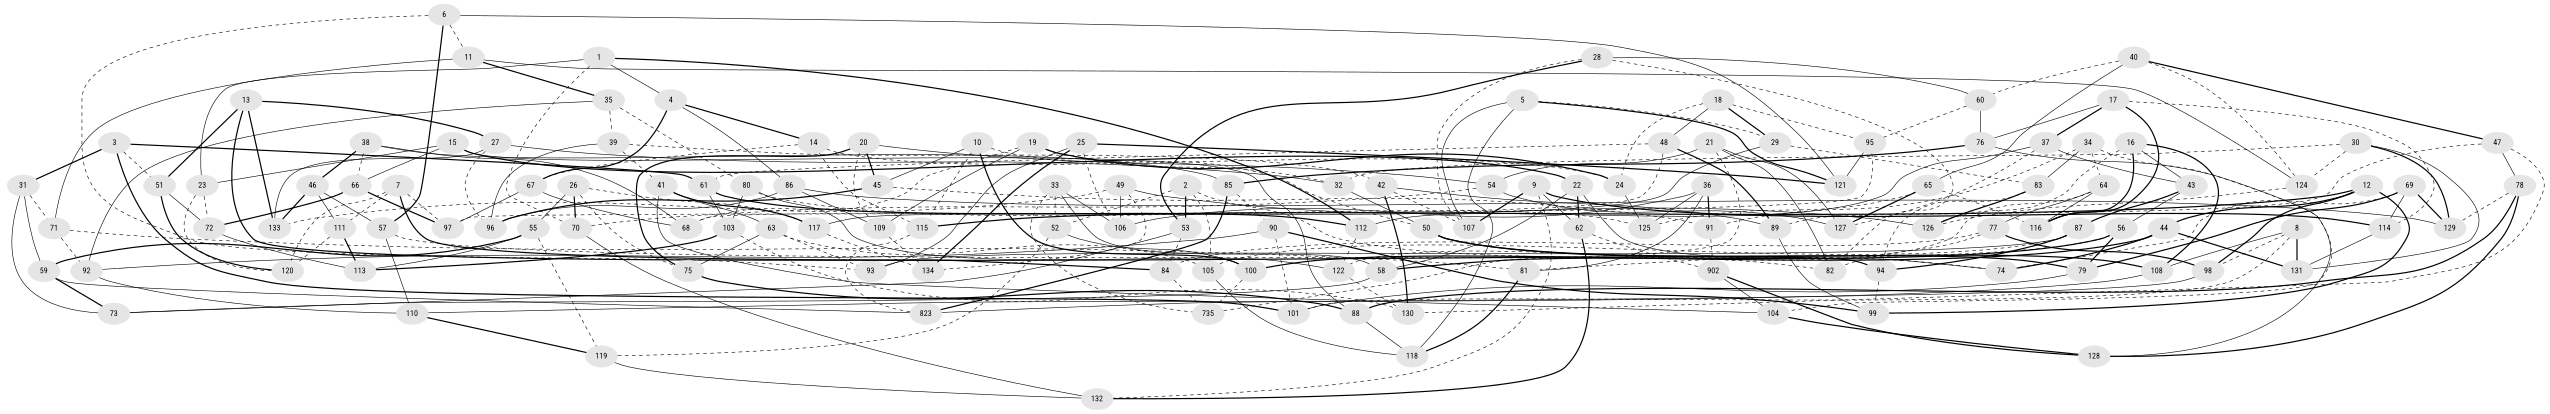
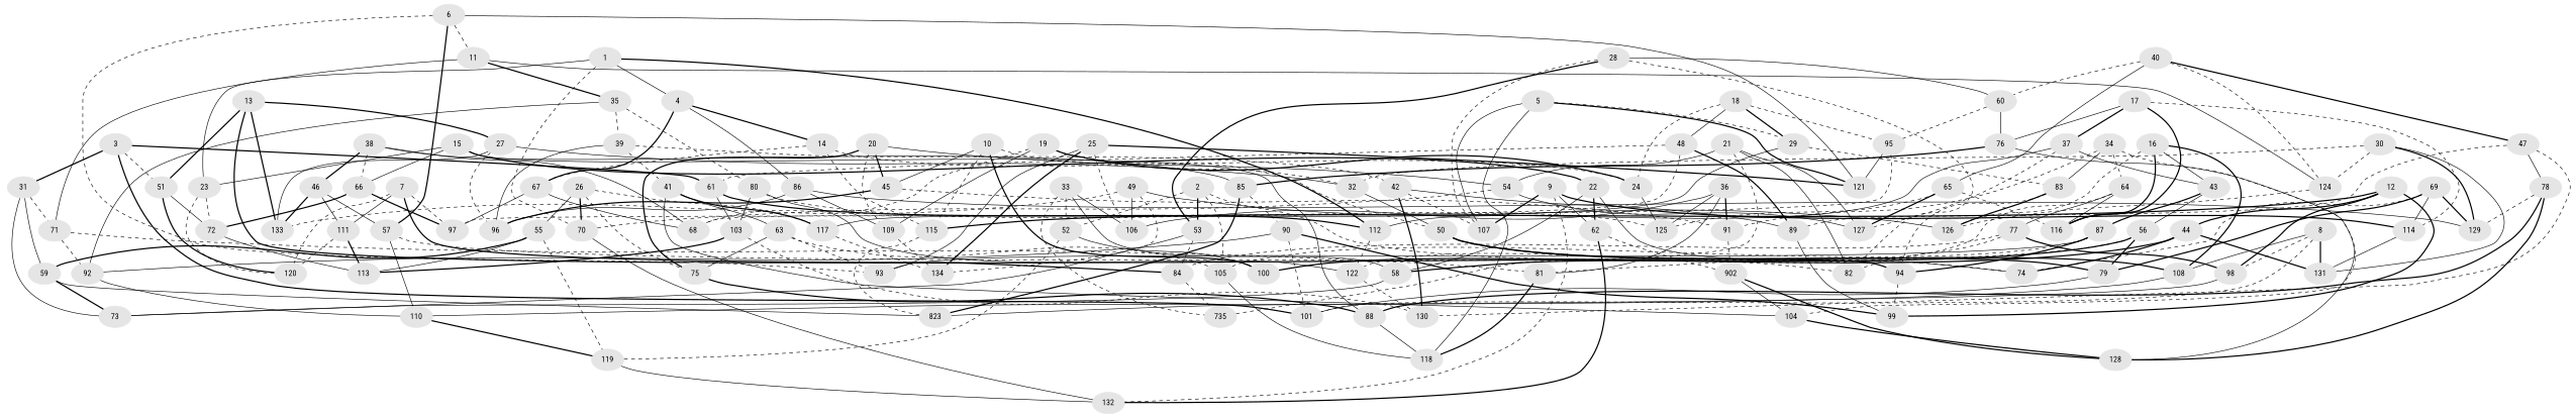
  graph {
    fontname="Roboto Condensed"
    node [color=gray90 fontname="Roboto Condensed" style=filled]
    edge [fontname="Roboto Condensed" style=dashed]
    1
    4
    23
    70
    112
    14
    67
    86
    120
    72
    132
    122
    2
    52
    53
    74
    105
    100
    119
    84
    73
    118
    3
    31
    51
    61
    101
    71
    59
    103
    115
    24
    97
    68
    109
    96
    129
    5
    29
    107
    121
    117
    83
    6
    11
    57
    93
    35
    124
    82
    110
    7
    94
    111
    99
    113
    8
    98
    108
    131
    n61 [label=823]
    9
    62
    114
    n65 [label=902]
    10
    45
    50
    91
    79
    n71 [label=735]
    39
    80
    92
    81
    126
    12
    44
    13
    27
    133
    32
    125
    15
    22
    66
    88
    58
    16
    43
    116
    56
    87
    17
    37
    76
    127
    85
    128
    18
    48
    95
    89
    19
    134
    20
    54
    75
    21
    25
    106
    26
    55
    28
    60
    30
    33
    34
    64
    104
    77
    41
    42
    36
    38
    46
    90
    63
    130
    40
    47
    65
    78
    49
    69
    1 -- 4 [style=solid]
    1 -- 23 [style=solid]
    1 -- 70
    1 -- 112 [style=bold]
    4 -- 14 [style=bold]
    4 -- 67 [style=bold]
    4 -- 86 [style=solid]
    23 -- 120
    23 -- 72
    70 -- 132 [style=solid]
    112 -- 122
    14 -- 67
    14 -- 115
    14 -- 24
    67 -- 97 [style=solid]
    67 -- 68 [style=solid]
    86 -- 109 [style=solid]
    86 -- 96 [style=solid]
    86 -- 129 [style=solid]
    72 -- 113 [style=solid]
    122 -- 130
    2 -- 52
    2 -- 53 [style=bold]
    2 -- 74
    2 -- 105
    52 -- 100 [style=solid]
    52 -- 119
    53 -- 84
    53 -- 73 [style=solid]
    105 -- 118 [style=solid]
-   100 -- n71
    119 -- 132 [style=solid]
    84 -- n71
    3 -- 31 [style=bold]
    3 -- 51
    3 -- 61 [style=bold]
    3 -- 101 [style=bold]
    31 -- 73 [style=solid]
    31 -- 71
    31 -- 59 [style=solid]
    51 -- 120 [style=bold]
    51 -- 72 [style=solid]
    61 -- 112 [style=bold]
    61 -- 103 [style=solid]
    71 -- 92
    71 -- 81
    59 -- 73 [style=bold]
    59 -- n61 [style=solid]
    103 -- 113 [style=bold]
    103 -- 130
    115 -- n61
    24 -- 125 [style=solid]
    109 -- 134
    5 -- 118 [style=solid]
    5 -- 29
    5 -- 107 [style=solid]
    5 -- 121 [style=bold]
    29 -- 117 [style=solid]
    29 -- 83
    117 -- 134
    83 -- 94
    83 -- 126 [style=bold]
    6 -- 121 [style=solid]
    6 -- 11
    6 -- 57 [style=bold]
    6 -- 93
    11 -- 71 [style=solid]
    11 -- 35 [style=bold]
    11 -- 124 [style=solid]
    57 -- 82
    57 -- 110 [style=solid]
    35 -- 39
    35 -- 80
    35 -- 92 [style=solid]
    124 -- 126
    110 -- 119 [style=bold]
    7 -- 120
    7 -- 97
    7 -- 94 [style=bold]
-   7 -- 111
+   7 -- 111 [style=solid]
    94 -- 99
    111 -- 120
    111 -- 113 [style=bold]
    8 -- 101
    8 -- 98
    8 -- 108 [style=solid]
    8 -- 131 [style=bold]
    98 -- n61 [style=solid]
    108 -- 110 [style=solid]
    9 -- 132
    9 -- 107 [style=bold]
    9 -- 62 [style=solid]
    9 -- 114 [style=bold]
    62 -- 132 [style=bold]
    62 -- n65
    114 -- 131 [style=solid]
    n65 -- 128 [style=bold]
    n65 -- 104 [style=solid]
    10 -- 100 [style=bold]
    10 -- 115
    10 -- 45 [style=solid]
    10 -- 50
    45 -- 96 [style=bold]
    45 -- 91
    50 -- 108 [style=bold]
    50 -- 79 [style=bold]
    91 -- n65
    79 -- 101 [style=solid]
    39 -- 96 [style=solid]
    39 -- 41
    39 -- 42
    80 -- 122 [style=solid]
    80 -- 103 [style=solid]
    80 -- 125
    92 -- 110 [style=solid]
    81 -- 118 [style=bold]
    12 -- 115 [style=bold]
    12 -- 99 [style=bold]
    12 -- 98 [style=bold]
    12 -- 44 [style=bold]
    44 -- 74 [style=bold]
    44 -- 100 [style=bold]
    44 -- 131 [style=bold]
    13 -- 84 [style=bold]
    13 -- 51 [style=bold]
    13 -- 27 [style=bold]
    13 -- 133 [style=bold]
    27 -- 96
    27 -- 133 [style=solid]
    27 -- 32 [style=solid]
    32 -- 50 [style=solid]
    15 -- 23 [style=solid]
    15 -- 22 [style=bold]
    15 -- 66 [style=solid]
    15 -- 88 [style=solid]
    22 -- 74 [style=solid]
    22 -- 62 [style=bold]
    22 -- 58 [style=solid]
    66 -- 72 [style=bold]
    66 -- 97 [style=bold]
    88 -- 118 [style=solid]
    58 -- 73 [style=solid]
    16 -- 108 [style=bold]
    16 -- 126
    16 -- 43 [style=solid]
    16 -- 116 [style=bold]
    43 -- 56 [style=solid]
    43 -- 87 [style=bold]
    56 -- 79 [style=bold]
    56 -- 81
    56 -- 58 [style=bold]
    87 -- 105
    87 -- 93 [style=solid]
    87 -- 94 [style=bold]
    17 -- 114
    17 -- 116 [style=bold]
    17 -- 37 [style=bold]
    17 -- 76 [style=solid]
    37 -- 112 [style=solid]
    37 -- 43 [style=solid]
    37 -- 127
    76 -- 85 [style=bold]
    76 -- 128 [style=solid]
    85 -- n61 [style=bold]
    85 -- 90
    18 -- 24
    18 -- 29 [style=bold]
    18 -- 48 [style=solid]
    18 -- 95
    48 -- 61
    48 -- 68
    48 -- 89 [style=bold]
    95 -- 97
    95 -- 121 [style=solid]
    89 -- 99 [style=solid]
    19 -- 24 [style=bold]
    19 -- 68
    19 -- 109 [style=solid]
    19 -- 32
    20 -- 109
    20 -- 45 [style=bold]
    20 -- 54 [style=solid]
    20 -- 75 [style=bold]
    54 -- 70
    54 -- 127 [style=solid]
    75 -- 88 [style=bold]
    21 -- 82 [style=solid]
    21 -- n71
    21 -- 127 [style=solid]
    21 -- 54 [style=solid]
    25 -- 121 [style=bold]
    25 -- 93 [style=solid]
    25 -- 134 [style=bold]
    25 -- 106
    26 -- 70 [style=bold]
    26 -- 117
    26 -- 75
    26 -- 55 [style=solid]
    55 -- 119
    55 -- 59 [style=bold]
    55 -- 113 [style=solid]
    28 -- 53 [style=bold]
    28 -- 107
    28 -- 82
    28 -- 60 [style=solid]
    60 -- 76 [style=solid]
    60 -- 95
    30 -- 129 [style=bold]
    30 -- 124
    30 -- 131 [style=solid]
    30 -- 32
    33 -- 52
    33 -- n71
    33 -- 58 [style=solid]
    33 -- 106 [style=solid]
    34 -- 83 [style=solid]
    34 -- 91
    34 -- 64
    34 -- 104
    64 -- 122
    64 -- 116 [style=solid]
    64 -- 77 [style=solid]
    104 -- 128 [style=bold]
    77 -- 84
    77 -- 82
    77 -- 98 [style=bold]
    41 -- 117 [style=bold]
    41 -- 104 [style=solid]
    41 -- 63 [style=solid]
    42 -- 107
    42 -- 89 [style=solid]
    42 -- 130 [style=bold]
    36 -- 91 [style=bold]
    36 -- 81 [style=solid]
    36 -- 125 [style=solid]
    36 -- 106 [style=solid]
    38 -- 68 [style=solid]
    38 -- 66
    38 -- 85 [style=solid]
    38 -- 46 [style=bold]
    46 -- 57 [style=solid]
    46 -- 111 [style=solid]
    46 -- 133 [style=bold]
    90 -- 101
    90 -- 99 [style=bold]
    90 -- 92 [style=solid]
    63 -- 105
    63 -- 93
    63 -- 75 [style=solid]
    40 -- 124
    40 -- 60
    40 -- 47 [style=bold]
    40 -- 65 [style=solid]
    47 -- 89
    47 -- 130
    47 -- 78 [style=solid]
    65 -- 125
    65 -- 116
    65 -- 127 [style=bold]
    78 -- 129
    78 -- 88 [style=bold]
    78 -- 128 [style=bold]
    49 -- 126 [style=solid]
    49 -- 133
    49 -- 134
    49 -- 106 [style=solid]
    69 -- 74
    69 -- 129 [style=bold]
    69 -- 114 [style=solid]
    69 -- 79 [style=bold]
  }
